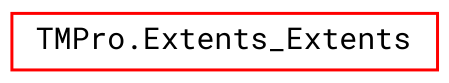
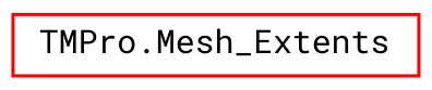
  digraph {
    rankdir=LR
    fontname="Roboto Mono"
-   n1 [color=red fillcolor=white fontname="Roboto Mono" fontsize=10 height=0.2 label="TMPro.Extents_Extents" shape=record style=filled width=0.4]
+   n1 [color=red fillcolor=white fontname="Roboto Mono" fontsize=10 height=0.2 label="TMPro.Mesh_Extents" shape=record style=filled width=0.4]
  }
